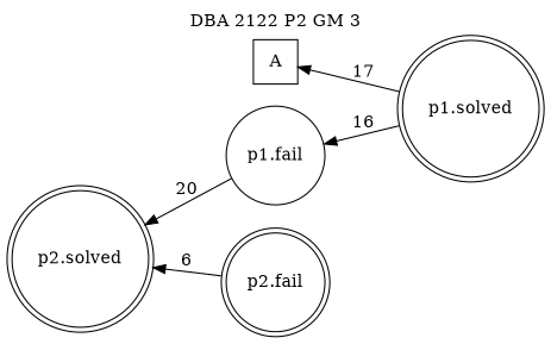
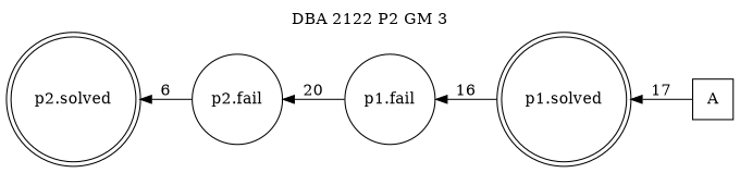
  digraph {
    label=" DBA 2122 P2 GM 3 "
    labelloc=tl
    rankdir=RL
    node [shape=doublecircle]
    n1 [label=A shape=square]
    n2 [label="p1.solved"]
    n3 [label="p1.fail" shape=circle]
-   n4 [label="p2.fail"]
+   n4 [label="p2.fail" shape=circle]
    n5 [label="p2.solved"]
-   n2 -> n1 [label=17]
+   n1 -> n2 [label=17]
    n2 -> n3 [label=16]
-   n3 -> n5 [label=20]
+   n3 -> n4 [label=20]
    n4 -> n5 [label=6]
  }
